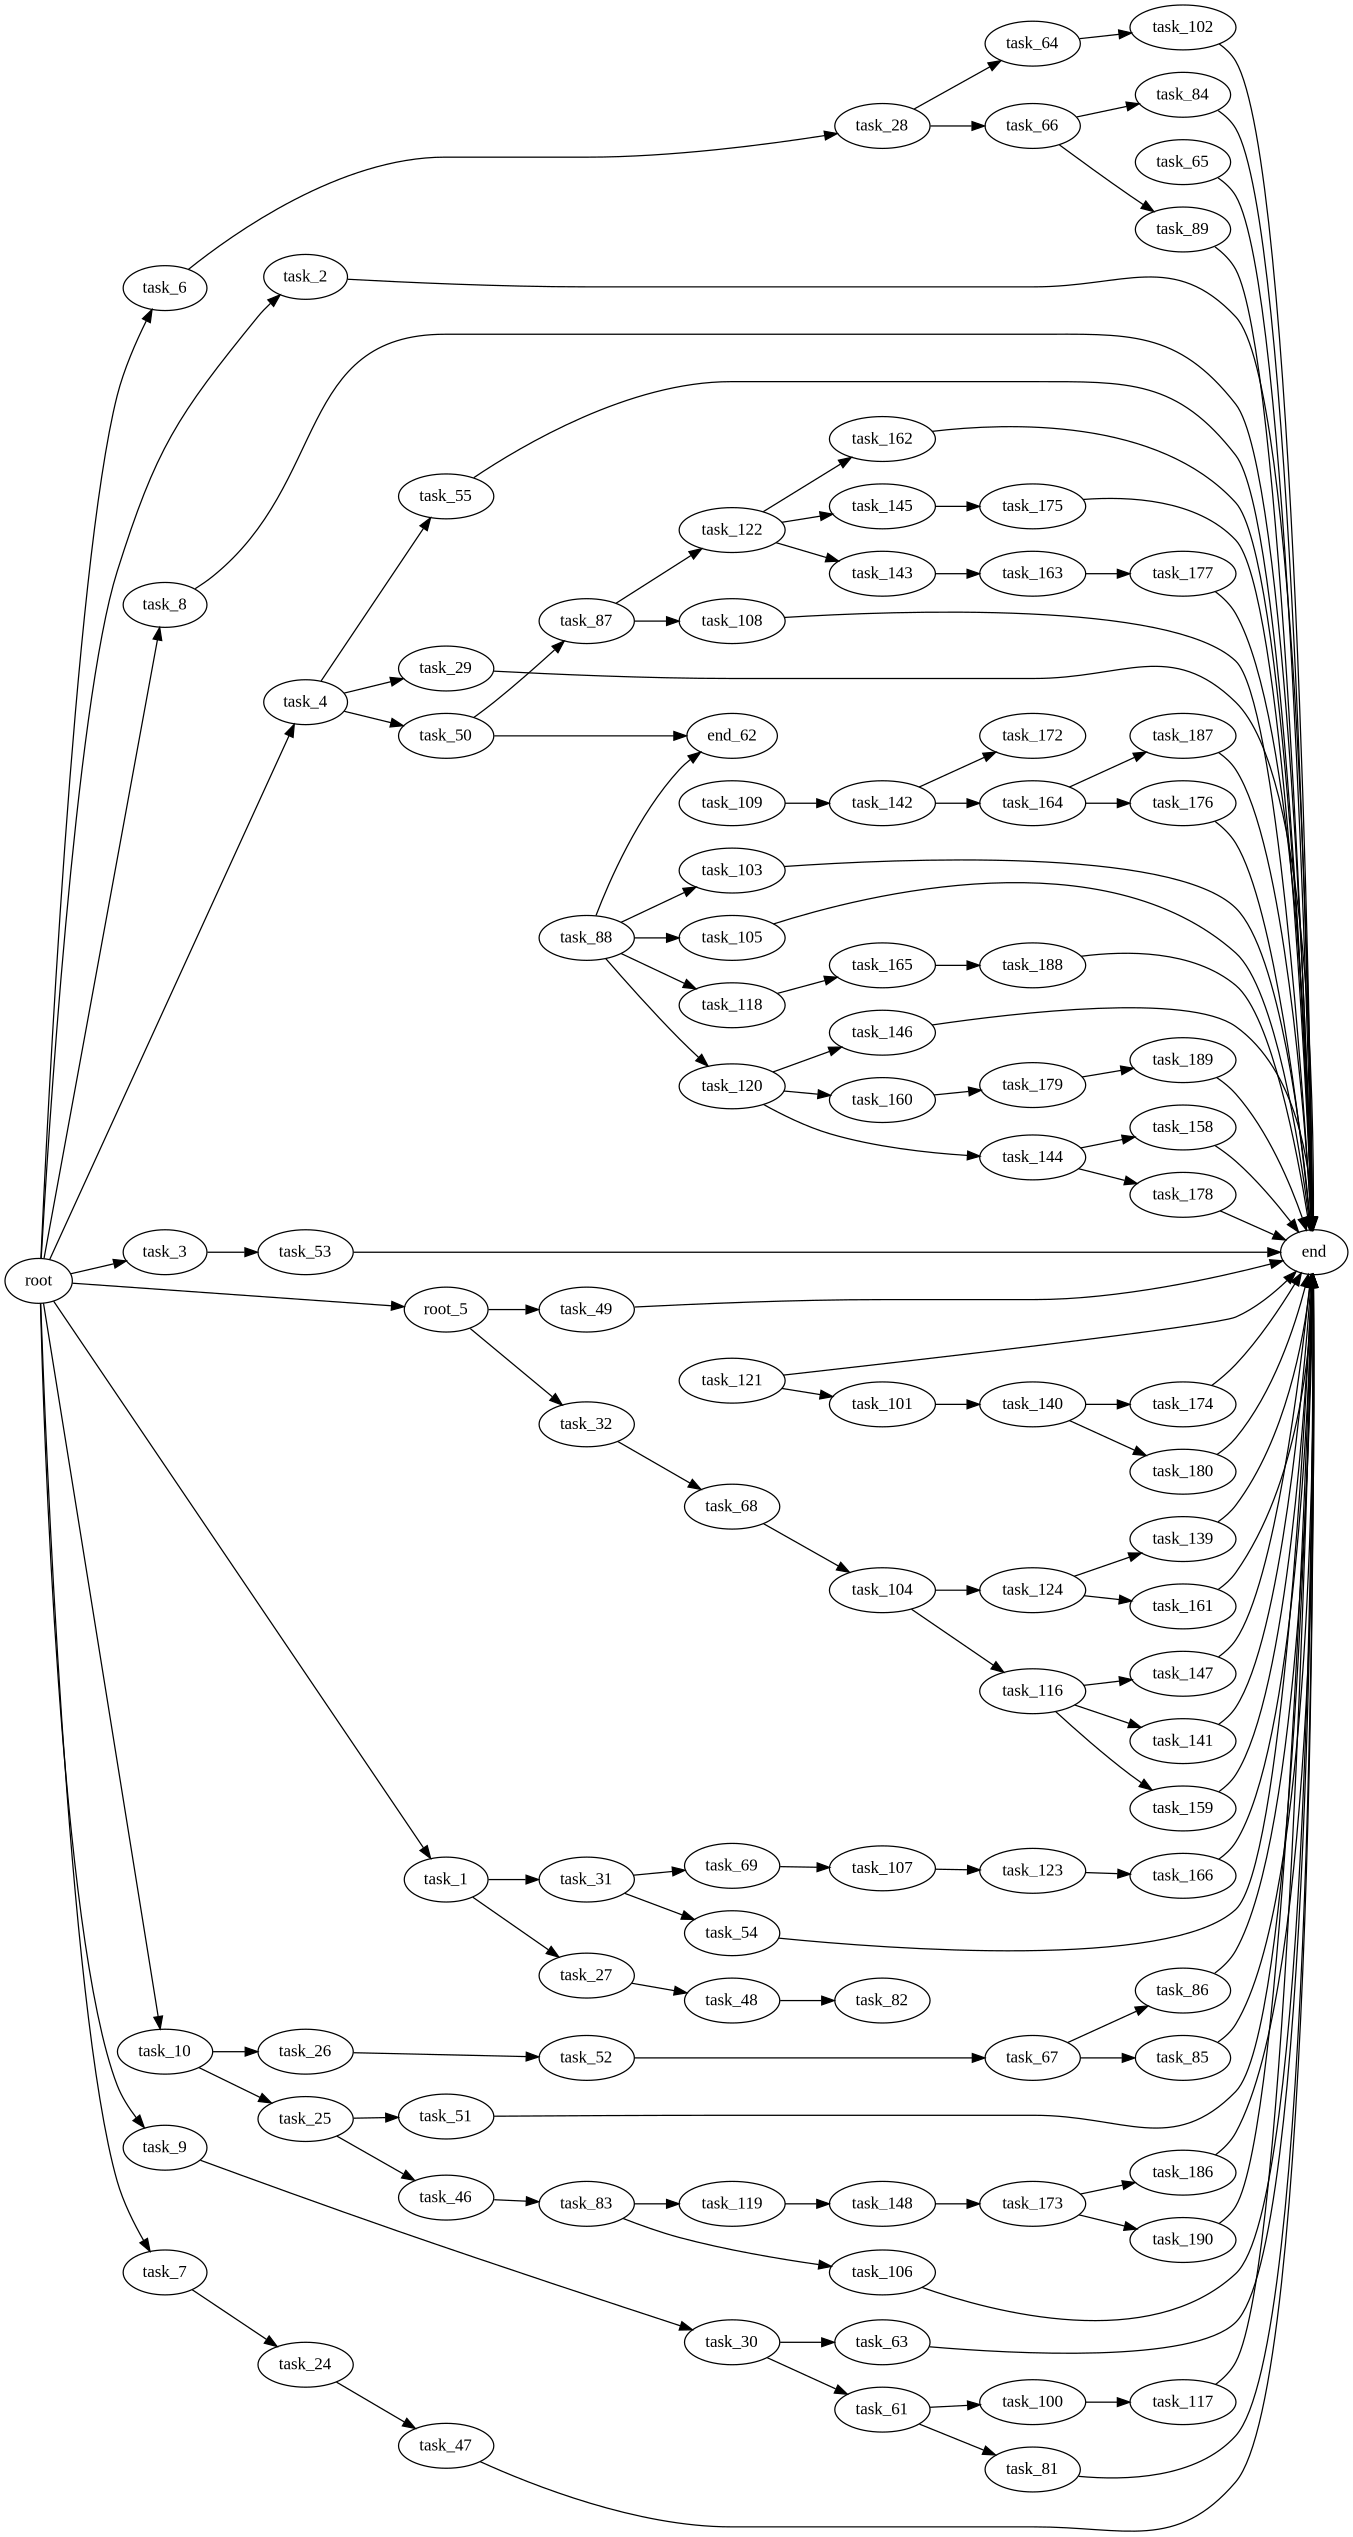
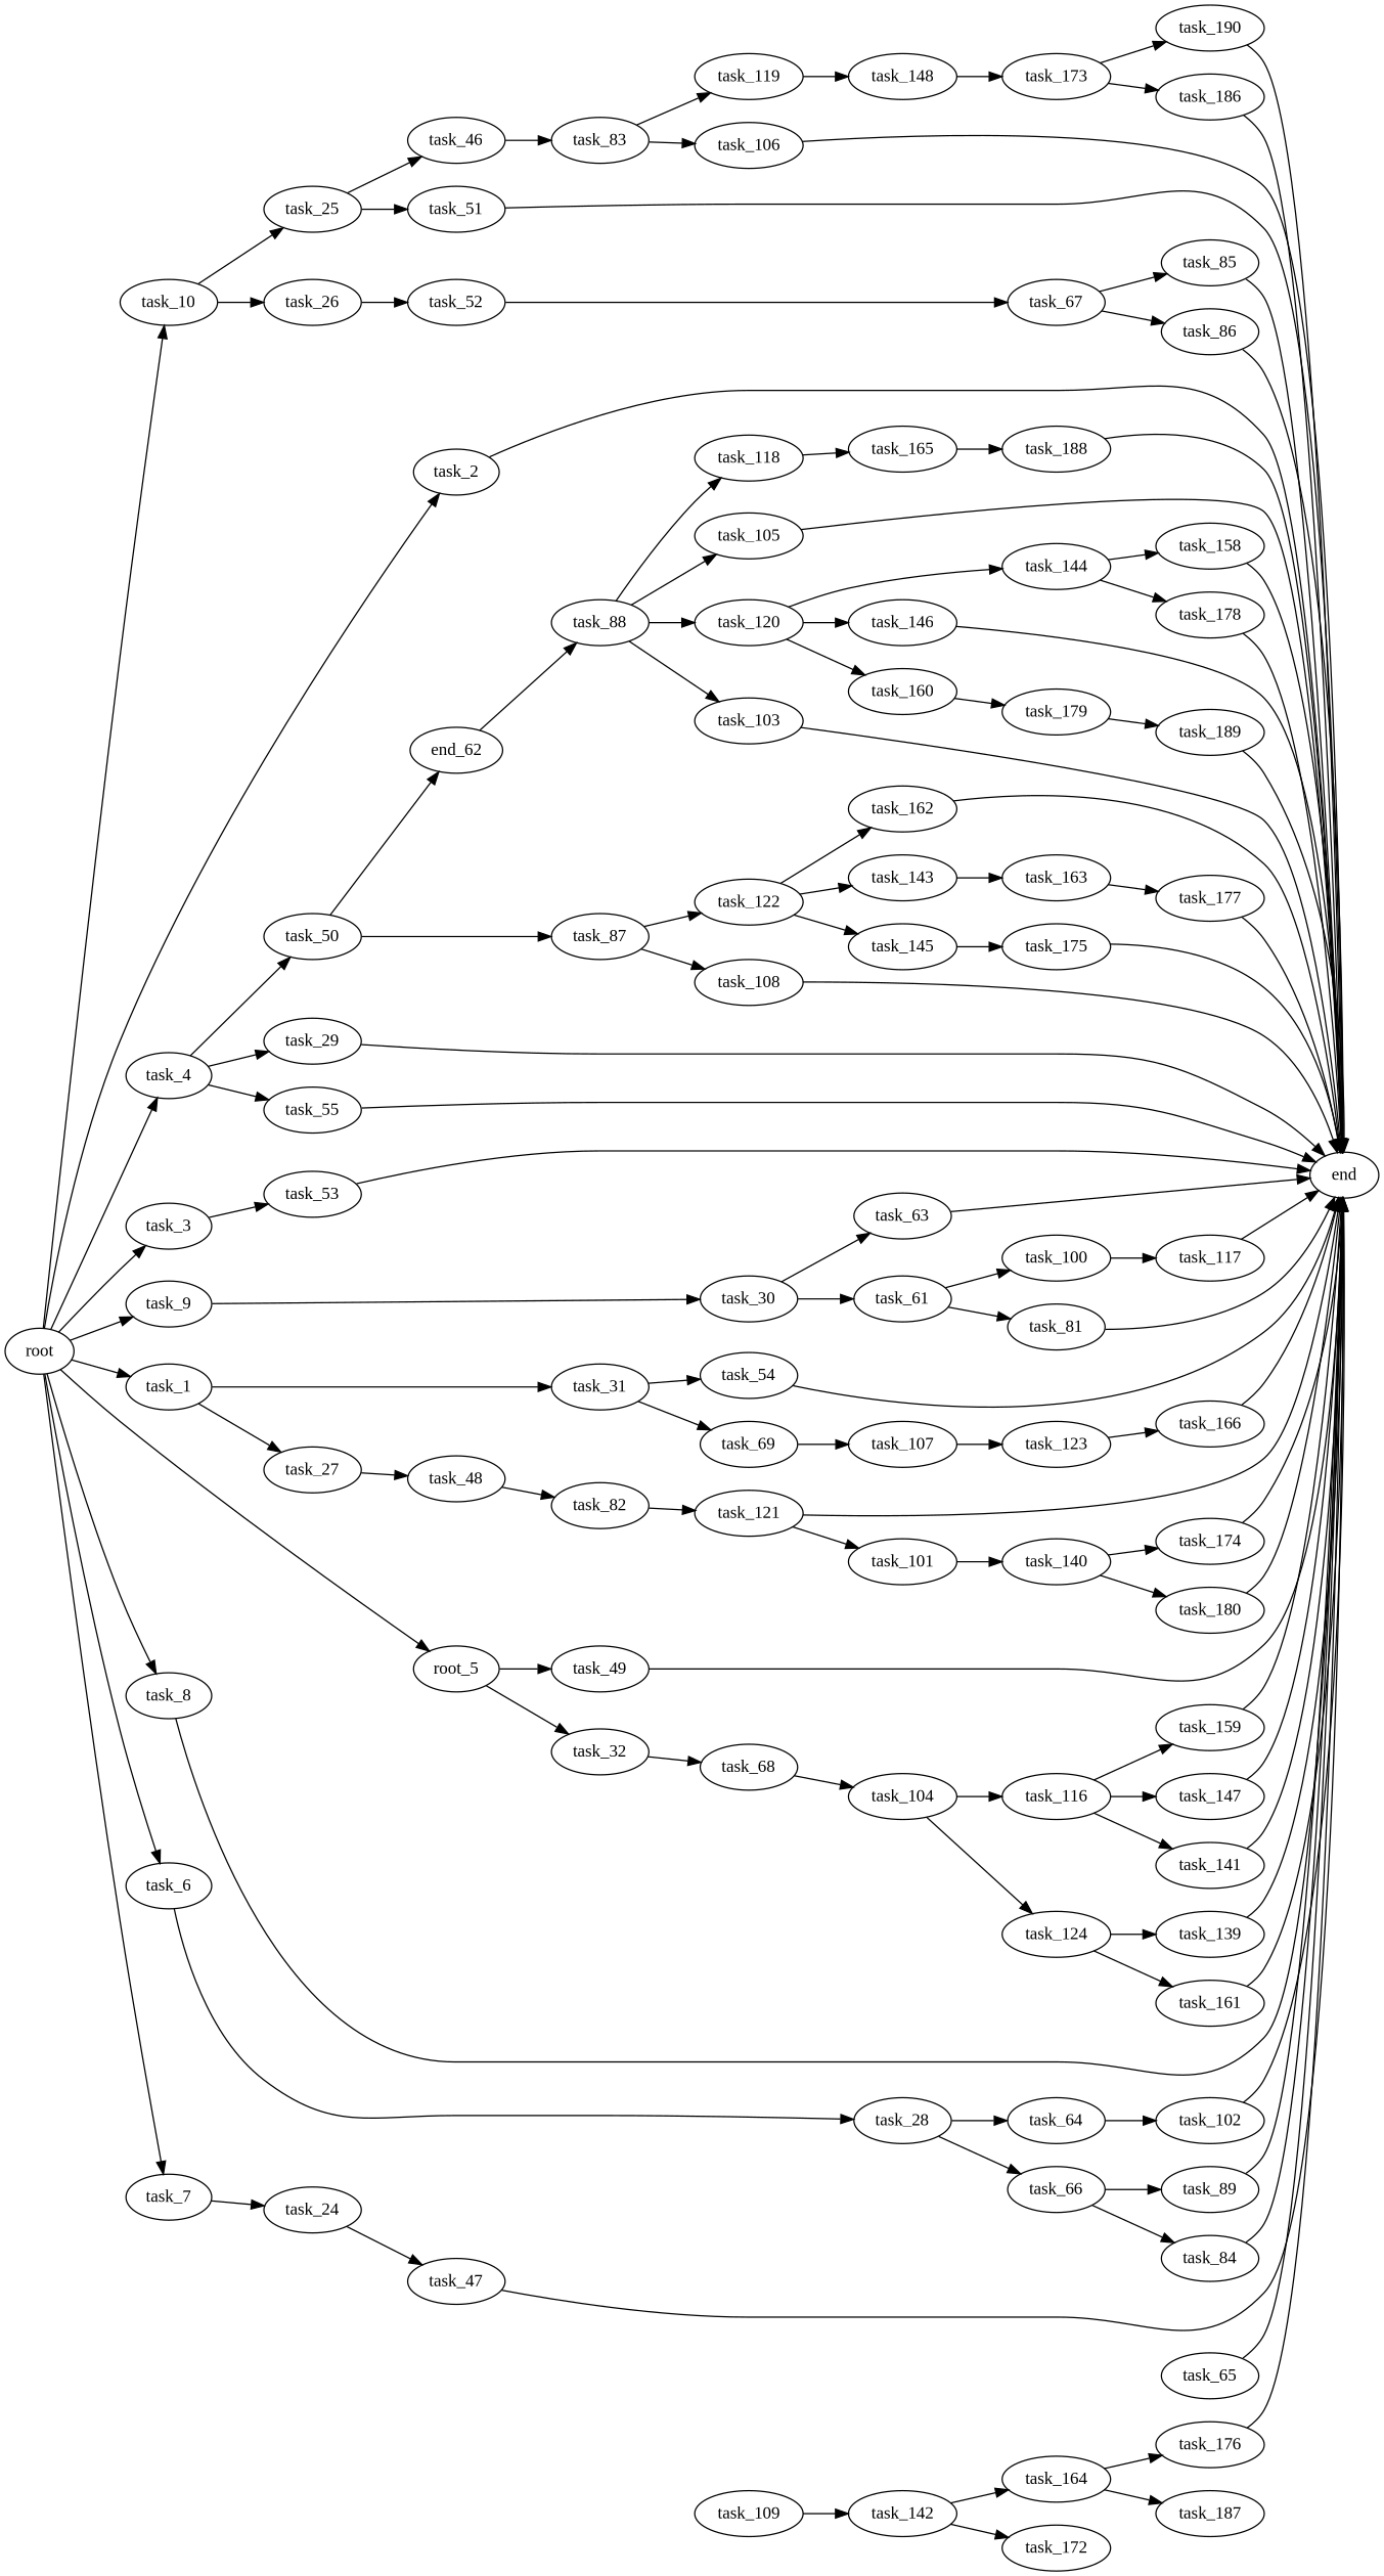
  digraph {
    fontname="Liberation Serif"
    rankdir=LR
    node [fontname="Liberation Serif"]
    edge [fontname="Liberation Serif"]
    task_118
    task_165
    task_188
    task_102
    end
    task_65
    root
    task_10
    task_2
    task_4
    task_3
    task_9
    task_1
    n14 [label=root_5]
    task_8
    task_6
    task_7
    task_25
    task_26
    task_50
    task_29
    task_55
    task_53
    task_30
    task_31
    task_27
    task_49
    task_32
    task_28
    task_24
    task_176
    task_162
    task_158
    task_105
    task_119
    task_148
    task_173
    task_166
    task_46
    task_51
    task_83
    task_144
    task_178
    task_106
    task_179
    task_189
    task_164
    task_187
    task_82
    task_121
    task_101
    task_140
    task_52
    task_139
    task_64
    task_66
    task_89
    task_84
    task_120
    task_146
    task_160
    n62 [label=end_62]
    task_88
    task_103
    task_87
    task_122
    task_108
    task_159
    task_116
    task_147
    task_141
    task_174
    task_180
    task_190
    task_143
    task_145
    task_163
    task_175
    task_67
    task_85
    task_86
    task_109
    task_142
    task_186
    task_63
    task_61
    task_100
    task_81
    task_54
    task_69
    task_107
    task_177
    task_104
    task_124
    task_161
    task_172
    task_48
    task_117
    task_47
    task_68
    task_123
    task_118 -> task_165
    task_165 -> task_188
    task_188 -> end
    task_102 -> end
    task_65 -> end
    root -> task_10
    root -> task_2
    root -> task_4
    root -> task_3
    root -> task_9
    root -> task_1
    root -> n14
    root -> task_8
    root -> task_6
    root -> task_7
    task_10 -> task_25
    task_10 -> task_26
    task_2 -> end
    task_4 -> task_50
    task_4 -> task_29
    task_4 -> task_55
    task_3 -> task_53
    task_9 -> task_30
    task_1 -> task_31
    task_1 -> task_27
    n14 -> task_49
    n14 -> task_32
    task_8 -> end
    task_6 -> task_28
    task_7 -> task_24
    task_25 -> task_46
    task_25 -> task_51
    task_26 -> task_52
    task_50 -> n62
    task_50 -> task_87
    task_29 -> end
    task_55 -> end
    task_53 -> end
    task_30 -> task_63
    task_30 -> task_61
    task_31 -> task_54
    task_31 -> task_69
    task_27 -> task_48
    task_49 -> end
    task_32 -> task_68
    task_28 -> task_64
    task_28 -> task_66
    task_24 -> task_47
    task_176 -> end
    task_162 -> end
    task_158 -> end
    task_105 -> end
    task_119 -> task_148
    task_148 -> task_173
    task_173 -> task_190
    task_173 -> task_186
    task_166 -> end
    task_46 -> task_83
    task_51 -> end
    task_83 -> task_119
    task_83 -> task_106
    task_144 -> task_158
    task_144 -> task_178
    task_178 -> end
    task_106 -> end
    task_179 -> task_189
    task_189 -> end
    task_164 -> task_176
    task_164 -> task_187
-   task_187 -> end
+   task_82 -> task_121
    task_121 -> end
    task_121 -> task_101
    task_101 -> task_140
    task_140 -> task_174
    task_140 -> task_180
    task_52 -> task_67
    task_139 -> end
    task_64 -> task_102
    task_66 -> task_89
    task_66 -> task_84
    task_89 -> end
    task_84 -> end
    task_120 -> task_144
    task_120 -> task_146
    task_120 -> task_160
    task_146 -> end
    task_160 -> task_179
-   task_88 -> n62
+   n62 -> task_88
    task_88 -> task_118
    task_88 -> task_105
    task_88 -> task_120
    task_88 -> task_103
    task_103 -> end
    task_87 -> task_122
    task_87 -> task_108
    task_122 -> task_162
    task_122 -> task_143
    task_122 -> task_145
    task_108 -> end
    task_159 -> end
    task_116 -> task_159
    task_116 -> task_147
    task_116 -> task_141
    task_147 -> end
    task_141 -> end
    task_174 -> end
    task_180 -> end
    task_190 -> end
    task_143 -> task_163
    task_145 -> task_175
    task_163 -> task_177
    task_175 -> end
    task_67 -> task_85
    task_67 -> task_86
    task_85 -> end
    task_86 -> end
    task_109 -> task_142
    task_142 -> task_164
    task_142 -> task_172
    task_186 -> end
    task_63 -> end
    task_61 -> task_100
    task_61 -> task_81
    task_100 -> task_117
    task_81 -> end
    task_54 -> end
    task_69 -> task_107
    task_107 -> task_123
    task_177 -> end
    task_104 -> task_116
    task_104 -> task_124
    task_124 -> task_139
    task_124 -> task_161
    task_161 -> end
    task_48 -> task_82
    task_117 -> end
    task_47 -> end
    task_68 -> task_104
    task_123 -> task_166
  }
